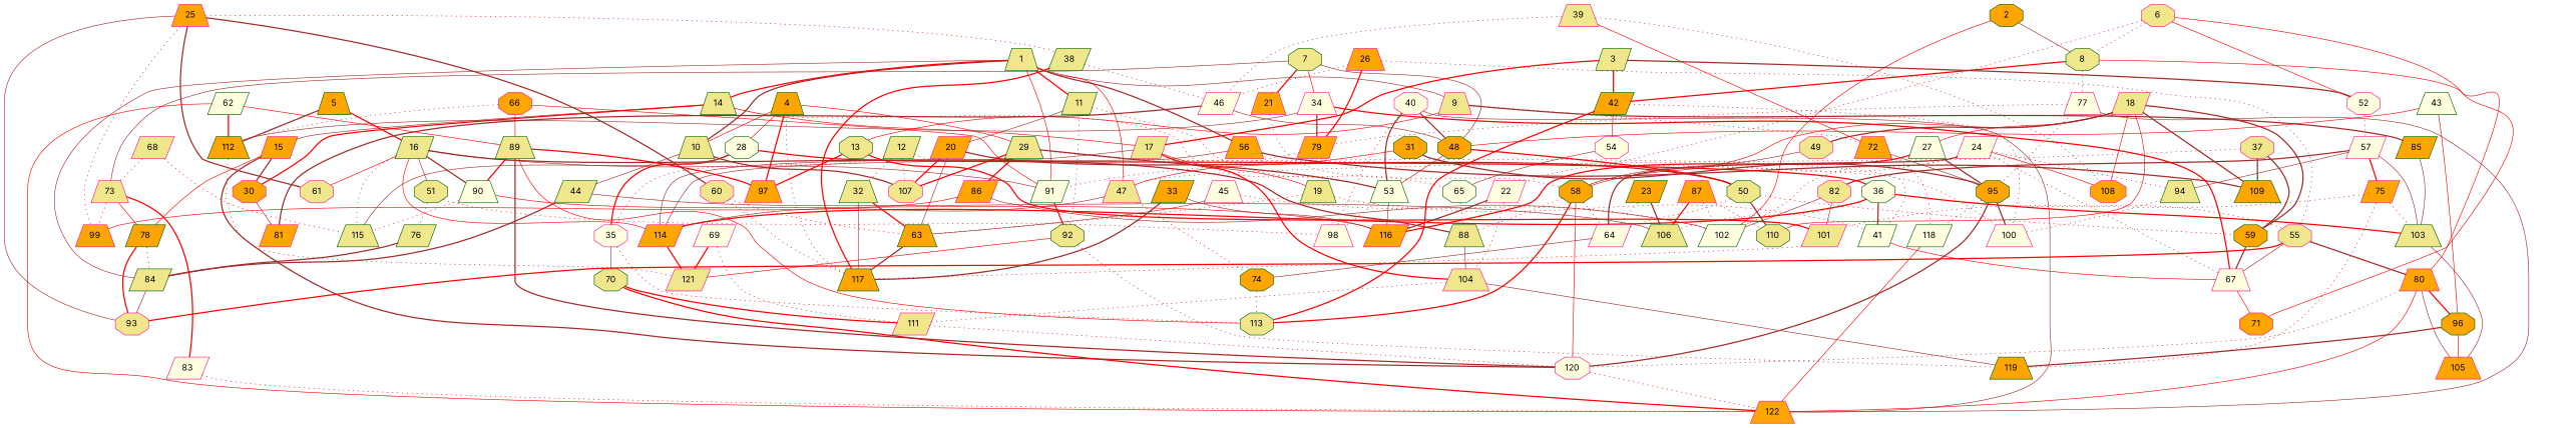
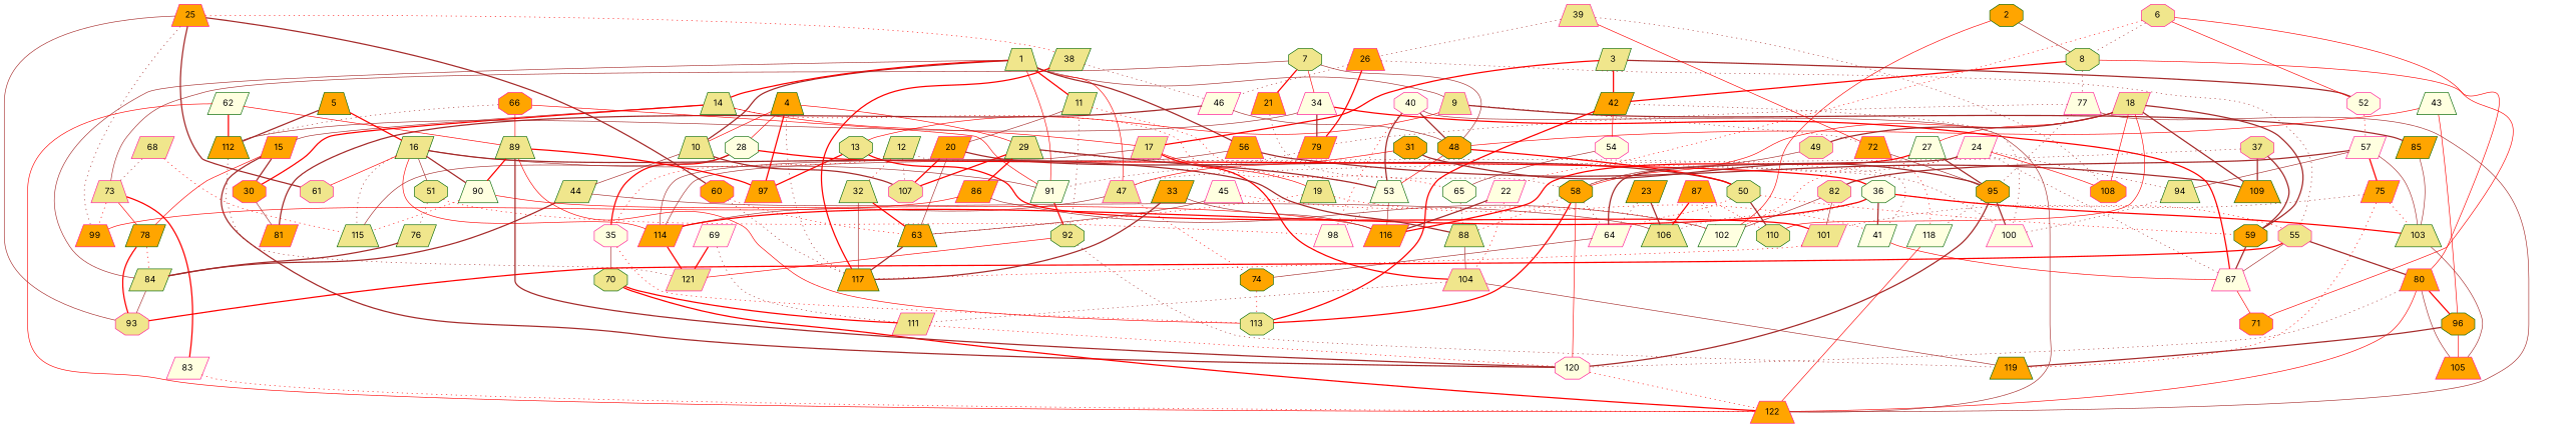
  graph {
    fontname=Inter
    node [color=darkgreen fillcolor=khaki fontname=Inter shape=trapezium style=filled]
    edge [color=brown fontname=Inter style=solid]
    1
    9 [color=deeppink]
    10
    11 [shape=parallelogram]
    14
    47 [color=deeppink]
    56 [color=deeppink fillcolor=orange]
    84 [shape=parallelogram]
    91 [fillcolor=lightyellow shape=parallelogram]
    13 [shape=octagon]
    72 [color=deeppink fillcolor=orange]
    85 [fillcolor=orange shape=parallelogram]
    44 [shape=parallelogram]
    107 [color=deeppink shape=octagon]
    20 [color=deeppink fillcolor=orange shape=parallelogram]
    65 [fillcolor=lightyellow shape=octagon]
    92 [shape=octagon]
    17 [color=deeppink shape=parallelogram]
    15 [color=deeppink fillcolor=orange shape=parallelogram]
    30 [color=deeppink fillcolor=orange shape=octagon]
    53 [fillcolor=lightyellow]
    114 [color=deeppink fillcolor=orange shape=parallelogram]
    74 [fillcolor=orange shape=octagon]
    109 [fillcolor=orange]
    93 [color=deeppink shape=octagon]
    2 [fillcolor=orange shape=octagon]
    8 [shape=octagon]
    102 [fillcolor=lightyellow shape=parallelogram]
    42 [fillcolor=orange shape=parallelogram]
    77 [color=deeppink fillcolor=lightyellow]
    80 [color=deeppink fillcolor=orange]
    3 [shape=parallelogram]
    52 [color=deeppink fillcolor=lightyellow shape=octagon]
    19
    104 [color=deeppink]
    100 [color=deeppink fillcolor=lightyellow]
    113 [shape=octagon]
    54 [color=deeppink fillcolor=lightyellow shape=octagon]
    57 [color=deeppink fillcolor=lightyellow shape=parallelogram]
    4 [fillcolor=orange]
    28 [fillcolor=lightyellow shape=octagon]
    29
    97 [color=deeppink fillcolor=orange]
    117 [fillcolor=orange]
    35 [color=deeppink fillcolor=lightyellow shape=octagon]
    115
    36 [fillcolor=lightyellow shape=octagon]
    86 [color=deeppink fillcolor=orange shape=parallelogram]
    5 [fillcolor=orange]
    16 [shape=parallelogram]
    112 [fillcolor=orange]
    51 [shape=octagon]
    61 [color=deeppink shape=octagon]
    88
    90 [fillcolor=lightyellow]
    121 [color=deeppink shape=parallelogram]
    6 [color=deeppink shape=octagon]
    22 [color=deeppink fillcolor=lightyellow shape=parallelogram]
    71 [color=deeppink fillcolor=orange shape=octagon]
    116 [color=deeppink fillcolor=orange shape=parallelogram]
    43 [fillcolor=lightyellow]
    48 [fillcolor=orange shape=octagon]
    96 [fillcolor=orange shape=octagon]
    7 [shape=octagon]
    21 [color=deeppink fillcolor=orange]
    34 [color=deeppink fillcolor=lightyellow]
    73 [color=deeppink]
    58 [fillcolor=orange shape=octagon]
    67 [color=deeppink fillcolor=lightyellow]
    79 [color=deeppink fillcolor=orange shape=parallelogram]
    50 [shape=octagon]
    78 [fillcolor=orange shape=parallelogram]
    99 [color=deeppink fillcolor=orange]
    83 [color=deeppink fillcolor=lightyellow shape=parallelogram]
    95 [fillcolor=orange shape=octagon]
    122 [color=deeppink fillcolor=orange]
    120 [color=deeppink fillcolor=lightyellow shape=octagon]
    105 [color=deeppink fillcolor=orange]
    101 [color=deeppink shape=parallelogram]
    118 [fillcolor=lightyellow shape=parallelogram]
    103
    106
    63 [fillcolor=orange]
    119 [fillcolor=orange]
    12 [shape=parallelogram]
    32
    41 [fillcolor=lightyellow shape=parallelogram]
    70 [shape=octagon]
    81 [color=deeppink fillcolor=orange shape=parallelogram]
    98 [color=deeppink fillcolor=lightyellow]
    76 [shape=parallelogram]
    111 [color=deeppink shape=parallelogram]
    18 [color=deeppink shape=parallelogram]
    27 [fillcolor=lightyellow]
    49 [color=deeppink shape=octagon]
    59 [fillcolor=orange shape=octagon]
    108 [color=deeppink fillcolor=orange shape=octagon]
    110 [shape=octagon]
    64 [color=deeppink fillcolor=lightyellow shape=parallelogram]
    23 [fillcolor=orange shape=parallelogram]
    24 [color=deeppink fillcolor=lightyellow shape=parallelogram]
    94
    25 [color=deeppink fillcolor=orange]
    38 [shape=parallelogram]
-   60 [color=deeppink shape=octagon]
+   60 [color=deeppink fillcolor=orange shape=octagon]
    46 [color=deeppink fillcolor=lightyellow shape=parallelogram]
    26 [color=deeppink fillcolor=orange]
    55 [color=deeppink shape=octagon]
    31 [fillcolor=orange shape=octagon]
    33 [fillcolor=orange shape=parallelogram]
    37 [color=deeppink shape=octagon]
    39 [color=deeppink]
    40 [color=deeppink fillcolor=lightyellow shape=octagon]
    45 [color=deeppink fillcolor=lightyellow]
    75 [color=deeppink fillcolor=orange shape=parallelogram]
    82 [color=deeppink shape=octagon]
    62 [fillcolor=lightyellow shape=parallelogram]
    89
    66 [color=deeppink fillcolor=orange shape=octagon]
    68 [color=deeppink shape=parallelogram]
    69 [color=deeppink fillcolor=lightyellow shape=parallelogram]
    87 [color=deeppink fillcolor=orange]
    1 -- 9
    1 -- 10 [style=bold]
    1 -- 11 [color=red style=bold]
    1 -- 14 [color=red style=bold]
    1 -- 47 [color=red]
    1 -- 56 [style=bold]
    1 -- 84
    1 -- 91 [color=red]
    9 -- 13 [color=red]
    9 -- 72 [style=dotted]
    9 -- 85 [style=bold]
    10 -- 44
    10 -- 107 [style=bold]
    11 -- 20
    11 -- 65 [color=red style=dotted]
    11 -- 92 [style=dotted]
    14 -- 17 [color=red]
    14 -- 15
    14 -- 30 [color=red style=bold]
    14 -- 53 [color=red style=dotted]
    47 -- 114
    47 -- 74 [color=red style=dotted]
    56 -- 114
    56 -- 109 [style=bold]
    84 -- 93
    91 -- 92 [color=red style=bold]
    13 -- 97 [color=red style=bold]
    13 -- 101 [color=red style=bold]
    72 -- 95
    72 -- 118 [color=red style=dotted]
    85 -- 103
    44 -- 84 [style=bold]
    44 -- 106
    20 -- 107 [color=red style=bold]
    20 -- 50 [style=bold]
    20 -- 63
    65 -- 88 [style=dotted]
    92 -- 121 [color=red]
    92 -- 119 [style=dotted]
    17 -- 114
    17 -- 19 [color=red]
    17 -- 104 [color=red style=bold]
    15 -- 30 [style=bold]
    15 -- 78 [color=red]
    15 -- 120 [style=bold]
    30 -- 81
    53 -- 116
    53 -- 98 [style=dotted]
    114 -- 121 [color=red style=bold]
    74 -- 113 [color=red style=dotted]
    2 -- 8
    2 -- 102 [color=red]
    8 -- 42 [color=red style=bold]
    8 -- 77 [style=dotted]
    8 -- 80 [color=red]
    42 -- 100 [style=dotted]
    42 -- 113 [color=red style=bold]
    42 -- 54 [color=red]
    77 -- 79 [style=dotted]
    77 -- 95 [style=dotted]
    77 -- 122
    80 -- 96 [color=red style=bold]
    80 -- 122 [color=red]
    80 -- 120 [style=dotted]
    80 -- 105
    3 -- 17 [color=red style=bold]
    3 -- 42 [color=red style=bold]
    3 -- 52 [style=bold]
    52 -- 57 [color=red style=dotted]
    19 -- 63 [color=red style=dotted]
    19 -- 41 [color=red style=dotted]
    104 -- 119
    104 -- 111 [style=dotted]
    54 -- 65
    57 -- 103
    57 -- 94
    57 -- 75 [color=red style=bold]
    57 -- 82 [style=bold]
    4 -- 10 [color=red]
    4 -- 28 [color=red]
    4 -- 29 [color=red]
    4 -- 97 [color=red style=bold]
    4 -- 117 [style=dotted]
    28 -- 35 [color=red style=bold]
    28 -- 115
    28 -- 36 [color=red style=bold]
    29 -- 107 [color=red style=bold]
    29 -- 53 [style=bold]
    29 -- 100 [style=dotted]
    29 -- 86 [color=red style=bold]
    35 -- 113 [color=red style=dotted]
    35 -- 70
    36 -- 114 [color=red style=bold]
    36 -- 103 [color=red style=bold]
    36 -- 106 [style=dotted]
    36 -- 41 [style=bold]
    36 -- 55 [color=red style=dotted]
    86 -- 102
    86 -- 99 [color=red]
    5 -- 16 [color=red style=bold]
    5 -- 112 [style=bold]
    16 -- 91
    16 -- 114 [color=red]
    16 -- 115 [style=dotted]
    16 -- 51
    16 -- 61 [color=red]
    16 -- 88 [style=bold]
    16 -- 90 [style=bold]
    112 -- 121 [style=dotted]
    51 -- 98 [color=red style=dotted]
    51 -- 76 [style=dotted]
    88 -- 104
    90 -- 115 [color=red style=dotted]
    90 -- 116 [color=red]
    6 -- 8 [style=dotted]
    6 -- 52 [color=red]
    6 -- 22 [color=red style=dotted]
    6 -- 71 [color=red]
    22 -- 104 [color=red style=dotted]
    22 -- 116 [style=bold]
    43 -- 48 [color=red]
    43 -- 96 [color=red]
    48 -- 53 [color=red]
    48 -- 50 [color=red style=bold]
    96 -- 105 [color=red]
    96 -- 119 [style=bold]
    7 -- 48
    7 -- 21 [color=red style=bold]
    7 -- 34 [color=red]
    7 -- 73
    21 -- 58 [style=dotted]
    34 -- 112
    34 -- 67 [color=red style=bold]
    34 -- 79 [style=bold]
    73 -- 78 [color=red]
    73 -- 99 [color=red style=dotted]
    73 -- 83 [color=red style=bold]
    58 -- 113 [color=red style=bold]
    58 -- 88 [color=red style=dotted]
    58 -- 120 [color=red]
    58 -- 64 [style=dotted]
    67 -- 71 [color=red]
    79 -- 91 [style=dotted]
    50 -- 59 [color=red style=dotted]
    50 -- 110 [style=bold]
    50 -- 64 [color=red style=dotted]
    78 -- 84 [color=red style=dotted]
    78 -- 93 [color=red style=bold]
    83 -- 122 [color=red style=dotted]
    95 -- 100 [style=bold]
    95 -- 120 [style=bold]
    95 -- 118 [style=dotted]
    120 -- 122 [color=red style=dotted]
    101 -- 117 [color=red style=dotted]
    118 -- 122 [color=red]
    103 -- 105
    63 -- 117 [style=bold]
    12 -- 107 [style=dotted]
    12 -- 35 [color=red style=dotted]
    12 -- 32 [color=red style=dotted]
    12 -- 41 [style=dotted]
    32 -- 117
    32 -- 63 [color=red style=bold]
    41 -- 67 [color=red]
    70 -- 122 [color=red style=bold]
    70 -- 111 [color=red style=bold]
    76 -- 84 [style=bold]
    111 -- 120 [color=red style=dotted]
    18 -- 109 [style=bold]
    18 -- 58 [color=red]
    18 -- 27 [color=red]
    18 -- 49 [style=bold]
    18 -- 59 [style=bold]
    18 -- 108 [color=red]
    18 -- 110 [color=red]
    27 -- 116 [color=red style=bold]
    27 -- 95 [style=bold]
    49 -- 58
    59 -- 67 [style=bold]
    64 -- 74
    23 -- 106 [style=bold]
    23 -- 64 [style=dotted]
    24 -- 102 [color=red style=dotted]
    24 -- 58 [style=dotted]
    24 -- 67 [style=dotted]
    24 -- 108 [color=red]
    24 -- 64 [style=bold]
    24 -- 94 [style=dotted]
    94 -- 100 [style=dotted]
    25 -- 93
    25 -- 61 [style=bold]
    25 -- 99 [style=dotted]
    25 -- 38 [color=red style=dotted]
    25 -- 60 [style=bold]
    38 -- 117 [color=red style=bold]
    38 -- 46 [style=dotted]
    60 -- 117 [style=dotted]
    60 -- 63 [color=red style=dotted]
    46 -- 48
    46 -- 81 [style=bold]
    26 -- 79 [color=red style=bold]
    26 -- 46 [style=dotted]
    26 -- 55 [style=dotted]
    55 -- 93 [color=red style=bold]
    55 -- 80 [style=bold]
    55 -- 67
    31 -- 47 [color=red]
    31 -- 95 [style=bold]
    33 -- 117 [style=bold]
    33 -- 116
    37 -- 47 [style=dotted]
    37 -- 109 [style=bold]
    37 -- 59 [style=bold]
    39 -- 72 [color=red]
    39 -- 108 [style=dotted]
-   39 -- 46 [style=dotted]
+   39 -- 26 [style=dotted]
    40 -- 53 [style=bold]
    40 -- 48 [style=bold]
    40 -- 122
    40 -- 98 [color=red style=dotted]
    45 -- 102 [color=red style=dotted]
    45 -- 63
    75 -- 101 [style=dotted]
    75 -- 103 [color=red style=dotted]
    75 -- 119 [color=red style=dotted]
    82 -- 102
    82 -- 101
    62 -- 112 [color=red style=bold]
    62 -- 122 [color=red]
    62 -- 89 [color=red]
    89 -- 113 [color=red]
    89 -- 97 [color=red style=bold]
    89 -- 90 [color=red style=bold]
    89 -- 120 [style=bold]
    66 -- 91 [color=red]
    66 -- 112 [style=dotted]
    66 -- 89 [color=red]
    68 -- 115 [color=red style=dotted]
    68 -- 73 [style=dotted]
    69 -- 121 [color=red style=bold]
    69 -- 111 [style=dotted]
    87 -- 102 [style=dotted]
    87 -- 106 [color=red style=bold]
    87 -- 110 [color=red style=dotted]
  }
